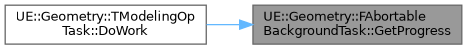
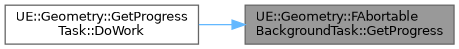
  digraph {
    rankdir=RL
    node [fontname=Helvetica fontsize=10 shape=box style=filled]
    n1 [color=gray40 fillcolor=grey60 fontcolor=black height=0.2 label="UE::Geometry::FAbortable\lBackgroundTask::GetProgress" width=0.4]
-   n2 [color=grey40 fillcolor=white height=0.2 label="UE::Geometry::TModelingOp\lTask::DoWork" width=0.4]
+   n2 [color=grey40 fillcolor=white height=0.2 label="UE::Geometry::GetProgress\lTask::DoWork" width=0.4]
    n1 -> n2 [color=steelblue1 dir=back fontname=Helvetica fontsize=10 labelfontname=Helvetica labelfontsize=10 style=solid]
  }
